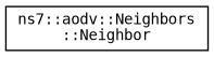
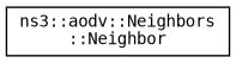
  digraph {
    rankdir=LR
    fontname="DejaVu Sans Mono"
-   n1 [color=black fillcolor=white fontname="DejaVu Sans Mono" fontsize=10 height=0.2 label="ns7::aodv::Neighbors\l::Neighbor" shape=record style=filled width=0.4]
+   n1 [color=black fillcolor=white fontname="DejaVu Sans Mono" fontsize=10 height=0.2 label="ns3::aodv::Neighbors\l::Neighbor" shape=record style=filled width=0.4]
  }
